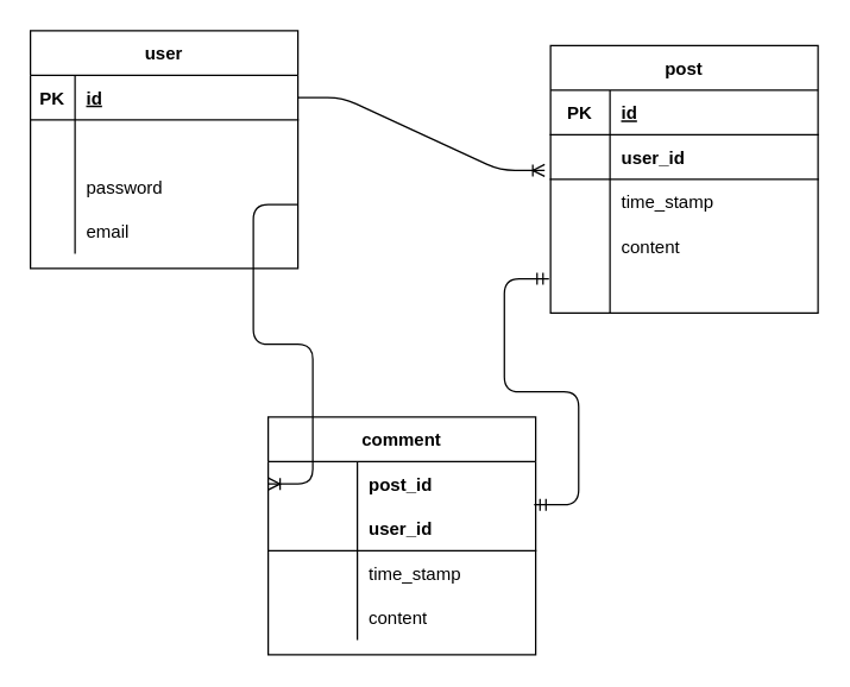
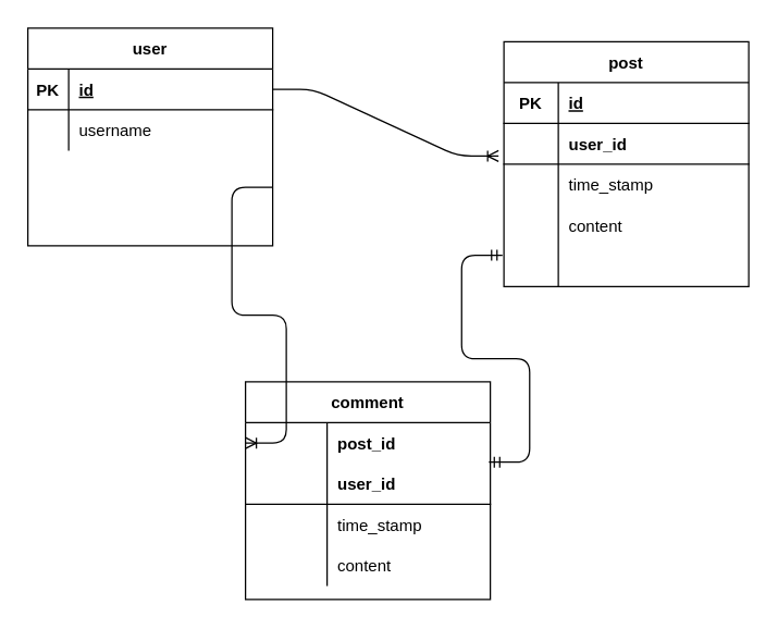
  <mxCell id="0" />
  <mxCell id="1" parent="0" />
  <mxCell id="2" value="comment" style="shape=table;startSize=30;container=1;collapsible=1;childLayout=tableLayout;fixedRows=1;rowLines=0;fontStyle=1;align=center;resizeLast=1;" vertex="1" parent="1"><mxGeometry x="180" y="280" width="180" height="160" as="geometry" /></mxCell>
  <mxCell id="3" value="" style="shape=partialRectangle;collapsible=0;dropTarget=0;pointerEvents=0;fillColor=none;top=0;left=0;bottom=0;right=0;points=[[0,0.5],[1,0.5]];portConstraint=eastwest;" vertex="1" parent="2"><mxGeometry y="30" width="180" height="30" as="geometry" /></mxCell>
  <mxCell id="4" value="post_id" style="shape=partialRectangle;connectable=0;fillColor=none;top=0;left=0;bottom=0;right=0;align=left;spacingLeft=6;fontStyle=1;overflow=hidden;" vertex="1" parent="3"><mxGeometry x="60" width="120" height="30" as="geometry" /></mxCell>
  <mxCell id="5" value="" style="shape=partialRectangle;collapsible=0;dropTarget=0;pointerEvents=0;fillColor=none;top=0;left=0;bottom=1;right=0;points=[[0,0.5],[1,0.5]];portConstraint=eastwest;" vertex="1" parent="2"><mxGeometry y="60" width="180" height="30" as="geometry" /></mxCell>
  <mxCell id="6" value="user_id" style="shape=partialRectangle;connectable=0;fillColor=none;top=0;left=0;bottom=0;right=0;align=left;spacingLeft=6;fontStyle=1;overflow=hidden;" vertex="1" parent="5"><mxGeometry x="60" width="120" height="30" as="geometry" /></mxCell>
  <mxCell id="7" value="" style="shape=partialRectangle;collapsible=0;dropTarget=0;pointerEvents=0;fillColor=none;top=0;left=0;bottom=0;right=0;points=[[0,0.5],[1,0.5]];portConstraint=eastwest;" vertex="1" parent="2"><mxGeometry y="90" width="180" height="30" as="geometry" /></mxCell>
  <mxCell id="8" value="" style="shape=partialRectangle;connectable=0;fillColor=none;top=0;left=0;bottom=0;right=0;editable=1;overflow=hidden;" vertex="1" parent="7"><mxGeometry width="60" height="30" as="geometry" /></mxCell>
  <mxCell id="9" value="time_stamp" style="shape=partialRectangle;connectable=0;fillColor=none;top=0;left=0;bottom=0;right=0;align=left;spacingLeft=6;overflow=hidden;" vertex="1" parent="7"><mxGeometry x="60" width="120" height="30" as="geometry" /></mxCell>
  <mxCell id="10" value="" style="shape=partialRectangle;collapsible=0;dropTarget=0;pointerEvents=0;fillColor=none;top=0;left=0;bottom=0;right=0;points=[[0,0.5],[1,0.5]];portConstraint=eastwest;" vertex="1" parent="2"><mxGeometry y="120" width="180" height="30" as="geometry" /></mxCell>
  <mxCell id="11" value="" style="shape=partialRectangle;connectable=0;fillColor=none;top=0;left=0;bottom=0;right=0;editable=1;overflow=hidden;" vertex="1" parent="10"><mxGeometry width="60" height="30" as="geometry" /></mxCell>
  <mxCell id="12" value="content" style="shape=partialRectangle;connectable=0;fillColor=none;top=0;left=0;bottom=0;right=0;align=left;spacingLeft=6;overflow=hidden;" vertex="1" parent="10"><mxGeometry x="60" width="120" height="30" as="geometry" /></mxCell>
  <mxCell id="13" value="user" style="shape=table;startSize=30;container=1;collapsible=1;childLayout=tableLayout;fixedRows=1;rowLines=0;fontStyle=1;align=center;resizeLast=1;" vertex="1" parent="1"><mxGeometry x="20" y="20" width="180" height="160" as="geometry" /></mxCell>
  <mxCell id="14" value="" style="shape=partialRectangle;collapsible=0;dropTarget=0;pointerEvents=0;fillColor=none;top=0;left=0;bottom=1;right=0;points=[[0,0.5],[1,0.5]];portConstraint=eastwest;" vertex="1" parent="13"><mxGeometry y="30" width="180" height="30" as="geometry" /></mxCell>
  <mxCell id="15" value="PK" style="shape=partialRectangle;connectable=0;fillColor=none;top=0;left=0;bottom=0;right=0;fontStyle=1;overflow=hidden;" vertex="1" parent="14"><mxGeometry width="30" height="30" as="geometry" /></mxCell>
  <mxCell id="16" value="id" style="shape=partialRectangle;connectable=0;fillColor=none;top=0;left=0;bottom=0;right=0;align=left;spacingLeft=6;fontStyle=5;overflow=hidden;" vertex="1" parent="14"><mxGeometry x="30" width="150" height="30" as="geometry" /></mxCell>
  <mxCell id="17" value="" style="shape=partialRectangle;collapsible=0;dropTarget=0;pointerEvents=0;fillColor=none;top=0;left=0;bottom=0;right=0;points=[[0,0.5],[1,0.5]];portConstraint=eastwest;" vertex="1" parent="13"><mxGeometry y="60" width="180" height="30" as="geometry" /></mxCell>
  <mxCell id="18" value="" style="shape=partialRectangle;connectable=0;fillColor=none;top=0;left=0;bottom=0;right=0;editable=1;overflow=hidden;" vertex="1" parent="17"><mxGeometry width="30" height="30" as="geometry" /></mxCell>
+ <mxCell id="19" value="username" style="shape=partialRectangle;connectable=0;fillColor=none;top=0;left=0;bottom=0;right=0;align=left;spacingLeft=6;overflow=hidden;" vertex="1" parent="17"><mxGeometry x="30" width="150" height="30" as="geometry" /></mxCell>
  <mxCell id="20" value="" style="shape=partialRectangle;collapsible=0;dropTarget=0;pointerEvents=0;fillColor=none;top=0;left=0;bottom=0;right=0;points=[[0,0.5],[1,0.5]];portConstraint=eastwest;" vertex="1" parent="13"><mxGeometry y="90" width="180" height="30" as="geometry" /></mxCell>
  <mxCell id="21" value="" style="shape=partialRectangle;connectable=0;fillColor=none;top=0;left=0;bottom=0;right=0;editable=1;overflow=hidden;" vertex="1" parent="20"><mxGeometry width="30" height="30" as="geometry" /></mxCell>
- <mxCell id="22" value="password" style="shape=partialRectangle;connectable=0;fillColor=none;top=0;left=0;bottom=0;right=0;align=left;spacingLeft=6;overflow=hidden;" vertex="1" parent="20"><mxGeometry x="30" width="150" height="30" as="geometry" /></mxCell>
  <mxCell id="23" value="" style="shape=partialRectangle;collapsible=0;dropTarget=0;pointerEvents=0;fillColor=none;top=0;left=0;bottom=0;right=0;points=[[0,0.5],[1,0.5]];portConstraint=eastwest;" vertex="1" parent="13"><mxGeometry y="120" width="180" height="30" as="geometry" /></mxCell>
  <mxCell id="24" value="" style="shape=partialRectangle;connectable=0;fillColor=none;top=0;left=0;bottom=0;right=0;editable=1;overflow=hidden;" vertex="1" parent="23"><mxGeometry width="30" height="30" as="geometry" /></mxCell>
- <mxCell id="25" value="email" style="shape=partialRectangle;connectable=0;fillColor=none;top=0;left=0;bottom=0;right=0;align=left;spacingLeft=6;overflow=hidden;" vertex="1" parent="23"><mxGeometry x="30" width="150" height="30" as="geometry" /></mxCell>
  <mxCell id="26" value="" style="edgeStyle=entityRelationEdgeStyle;fontSize=12;html=1;endArrow=ERoneToMany;exitX=1;exitY=0.5;exitDx=0;exitDy=0;entryX=-0.022;entryY=0.8;entryDx=0;entryDy=0;entryPerimeter=0;" edge="1" parent="1" source="14" target="32"><mxGeometry width="100" height="100" relative="1" as="geometry"><mxPoint x="210" y="210" as="sourcePoint" /><mxPoint x="310" y="110" as="targetPoint" /></mxGeometry></mxCell>
  <mxCell id="27" value="" style="edgeStyle=entityRelationEdgeStyle;fontSize=12;html=1;endArrow=ERoneToMany;exitX=1;exitY=-0.1;exitDx=0;exitDy=0;exitPerimeter=0;entryX=0;entryY=0.5;entryDx=0;entryDy=0;" edge="1" parent="1" source="23" target="3"><mxGeometry width="100" height="100" relative="1" as="geometry"><mxPoint x="230" y="260" as="sourcePoint" /><mxPoint x="330" y="160" as="targetPoint" /></mxGeometry></mxCell>
  <mxCell id="28" value="post" style="shape=table;startSize=30;container=1;collapsible=1;childLayout=tableLayout;fixedRows=1;rowLines=0;fontStyle=1;align=center;resizeLast=1;" vertex="1" parent="1"><mxGeometry x="370" y="30" width="180" height="180" as="geometry" /></mxCell>
  <mxCell id="29" value="" style="shape=partialRectangle;collapsible=0;dropTarget=0;pointerEvents=0;fillColor=none;top=0;left=0;bottom=1;right=0;points=[[0,0.5],[1,0.5]];portConstraint=eastwest;" vertex="1" parent="28"><mxGeometry y="30" width="180" height="30" as="geometry" /></mxCell>
  <mxCell id="30" value="PK" style="shape=partialRectangle;connectable=0;fillColor=none;top=0;left=0;bottom=0;right=0;fontStyle=1;overflow=hidden;" vertex="1" parent="29"><mxGeometry width="40" height="30" as="geometry" /></mxCell>
  <mxCell id="31" value="id" style="shape=partialRectangle;connectable=0;fillColor=none;top=0;left=0;bottom=0;right=0;align=left;spacingLeft=6;fontStyle=5;overflow=hidden;" vertex="1" parent="29"><mxGeometry x="40" width="140" height="30" as="geometry" /></mxCell>
  <mxCell id="32" value="" style="shape=partialRectangle;collapsible=0;dropTarget=0;pointerEvents=0;fillColor=none;top=0;left=0;bottom=1;right=0;points=[[0,0.5],[1,0.5]];portConstraint=eastwest;" vertex="1" parent="28"><mxGeometry y="60" width="180" height="30" as="geometry" /></mxCell>
  <mxCell id="33" value="user_id" style="shape=partialRectangle;connectable=0;fillColor=none;top=0;left=0;bottom=0;right=0;align=left;spacingLeft=6;fontStyle=1;overflow=hidden;" vertex="1" parent="32"><mxGeometry x="40" width="140" height="30" as="geometry" /></mxCell>
  <mxCell id="34" value="" style="shape=partialRectangle;collapsible=0;dropTarget=0;pointerEvents=0;fillColor=none;top=0;left=0;bottom=0;right=0;points=[[0,0.5],[1,0.5]];portConstraint=eastwest;" vertex="1" parent="28"><mxGeometry y="90" width="180" height="30" as="geometry" /></mxCell>
  <mxCell id="35" value="" style="shape=partialRectangle;connectable=0;fillColor=none;top=0;left=0;bottom=0;right=0;editable=1;overflow=hidden;" vertex="1" parent="34"><mxGeometry width="40" height="30" as="geometry" /></mxCell>
  <mxCell id="36" value="time_stamp" style="shape=partialRectangle;connectable=0;fillColor=none;top=0;left=0;bottom=0;right=0;align=left;spacingLeft=6;overflow=hidden;" vertex="1" parent="34"><mxGeometry x="40" width="140" height="30" as="geometry" /></mxCell>
  <mxCell id="37" value="" style="shape=partialRectangle;collapsible=0;dropTarget=0;pointerEvents=0;fillColor=none;top=0;left=0;bottom=0;right=0;points=[[0,0.5],[1,0.5]];portConstraint=eastwest;" vertex="1" parent="28"><mxGeometry y="120" width="180" height="30" as="geometry" /></mxCell>
  <mxCell id="38" value="" style="shape=partialRectangle;connectable=0;fillColor=none;top=0;left=0;bottom=0;right=0;editable=1;overflow=hidden;" vertex="1" parent="37"><mxGeometry width="40" height="30" as="geometry" /></mxCell>
  <mxCell id="39" value="content" style="shape=partialRectangle;connectable=0;fillColor=none;top=0;left=0;bottom=0;right=0;align=left;spacingLeft=6;overflow=hidden;" vertex="1" parent="37"><mxGeometry x="40" width="140" height="30" as="geometry" /></mxCell>
  <mxCell id="40" value="" style="shape=partialRectangle;collapsible=0;dropTarget=0;pointerEvents=0;fillColor=none;top=0;left=0;bottom=0;right=0;points=[[0,0.5],[1,0.5]];portConstraint=eastwest;" vertex="1" parent="28"><mxGeometry y="150" width="180" height="30" as="geometry" /></mxCell>
  <mxCell id="41" value="" style="shape=partialRectangle;connectable=0;fillColor=none;top=0;left=0;bottom=0;right=0;editable=1;overflow=hidden;" vertex="1" parent="40"><mxGeometry width="40" height="30" as="geometry" /></mxCell>
  <mxCell id="42" value="" style="shape=partialRectangle;connectable=0;fillColor=none;top=0;left=0;bottom=0;right=0;align=left;spacingLeft=6;overflow=hidden;" vertex="1" parent="40"><mxGeometry x="40" width="140" height="30" as="geometry" /></mxCell>
  <mxCell id="43" value="" style="edgeStyle=entityRelationEdgeStyle;fontSize=12;html=1;endArrow=ERmandOne;startArrow=ERmandOne;exitX=0.994;exitY=-0.033;exitDx=0;exitDy=0;exitPerimeter=0;entryX=-0.006;entryY=0.233;entryDx=0;entryDy=0;entryPerimeter=0;" edge="1" parent="1" source="5" target="40"><mxGeometry width="100" height="100" relative="1" as="geometry"><mxPoint x="470" y="370" as="sourcePoint" /><mxPoint x="570" y="270" as="targetPoint" /></mxGeometry></mxCell>
